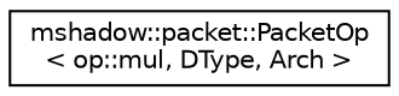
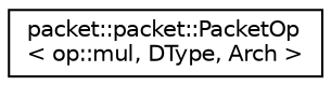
  digraph {
    rankdir=LR
    fontname="DejaVu Sans"
-   n1 [color=black fillcolor=white fontname="DejaVu Sans" fontsize=10 height=0.2 label="mshadow::packet::PacketOp\l\< op::mul, DType, Arch \>" shape=record style=filled width=0.4]
+   n1 [color=black fillcolor=white fontname="DejaVu Sans" fontsize=10 height=0.2 label="packet::packet::PacketOp\l\< op::mul, DType, Arch \>" shape=record style=filled width=0.4]
  }
